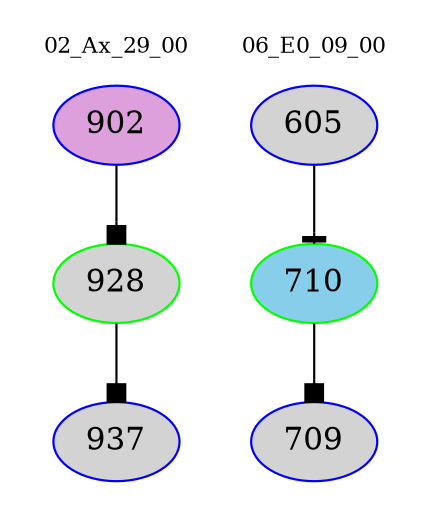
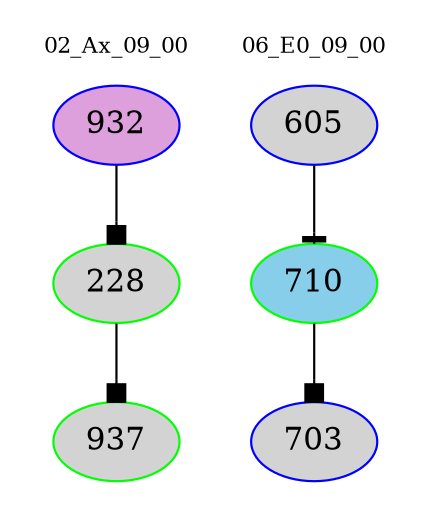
  digraph {
    node [color=blue fillcolor=lightgrey style=filled]
    edge [arrowhead=box color=black]
-   n1 [fillcolor=plum label=902]
-   n2 [color=green label=928]
-   n3 [label=937]
+   n1 [fillcolor=plum label=932]
+   n2 [color=green label=228]
+   n3 [color=green label=937]
    n4 [label=605]
    n5 [color=green fillcolor=skyblue label=710]
-   n6 [label=709]
+   n6 [label=703]
    subgraph cluster_1 {
      color=white
      fontsize=10
-     label="02_Ax_29_00"
+     label="02_Ax_09_00"
      n1
      n2
      n3
    }
    subgraph cluster_2 {
      color=white
      fontsize=10
      label="06_E0_09_00"
      n4
      n5
      n6
    }
    n1 -> n2
    n2 -> n3
    n4 -> n5 [arrowhead=tee]
    n5 -> n6
  }
